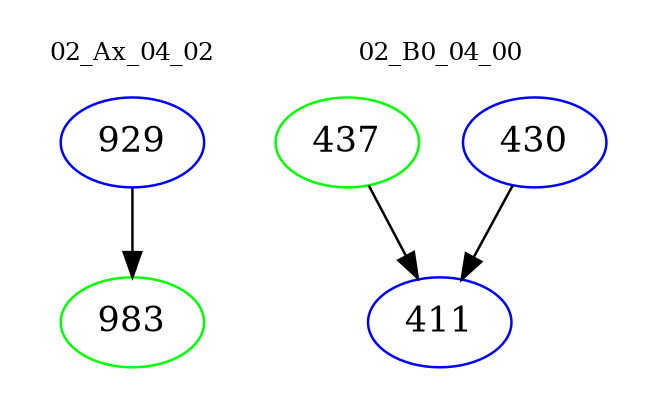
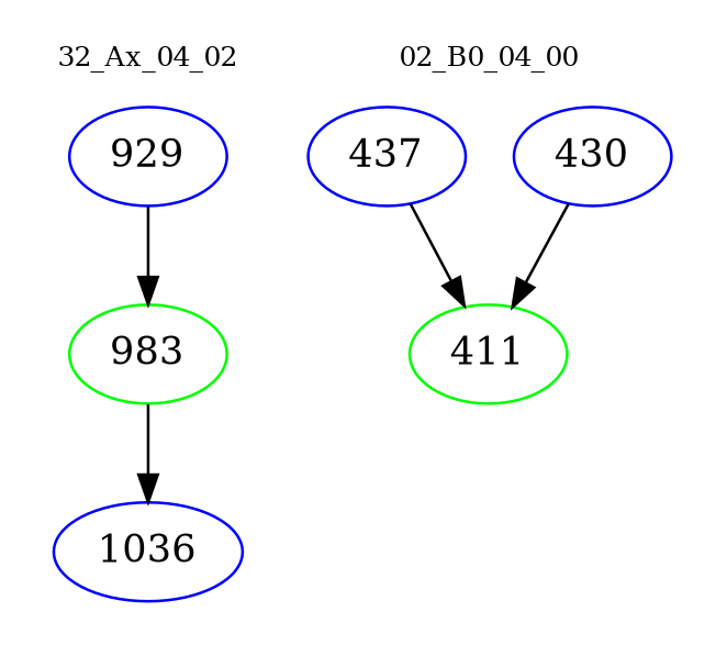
  digraph {
    node [color=blue]
    edge [color=black]
    n1 [label=929]
    n2 [color=green label=983]
+   n3 [label=1036]
    n4 [label=430]
-   n5 [label=411]
-   n6 [color=green label=437]
+   n5 [color=green label=411]
+   n6 [label=437]
    subgraph cluster_1 {
      color=white
      fontsize=10
-     label="02_Ax_04_02"
+     label="32_Ax_04_02"
      n1
      n2
+     n3
    }
    subgraph cluster_2 {
      color=white
      fontsize=10
      label="02_B0_04_00"
      n4
      n5
      n6
    }
    n1 -> n2
+   n2 -> n3
    n4 -> n5
    n6 -> n5
  }
